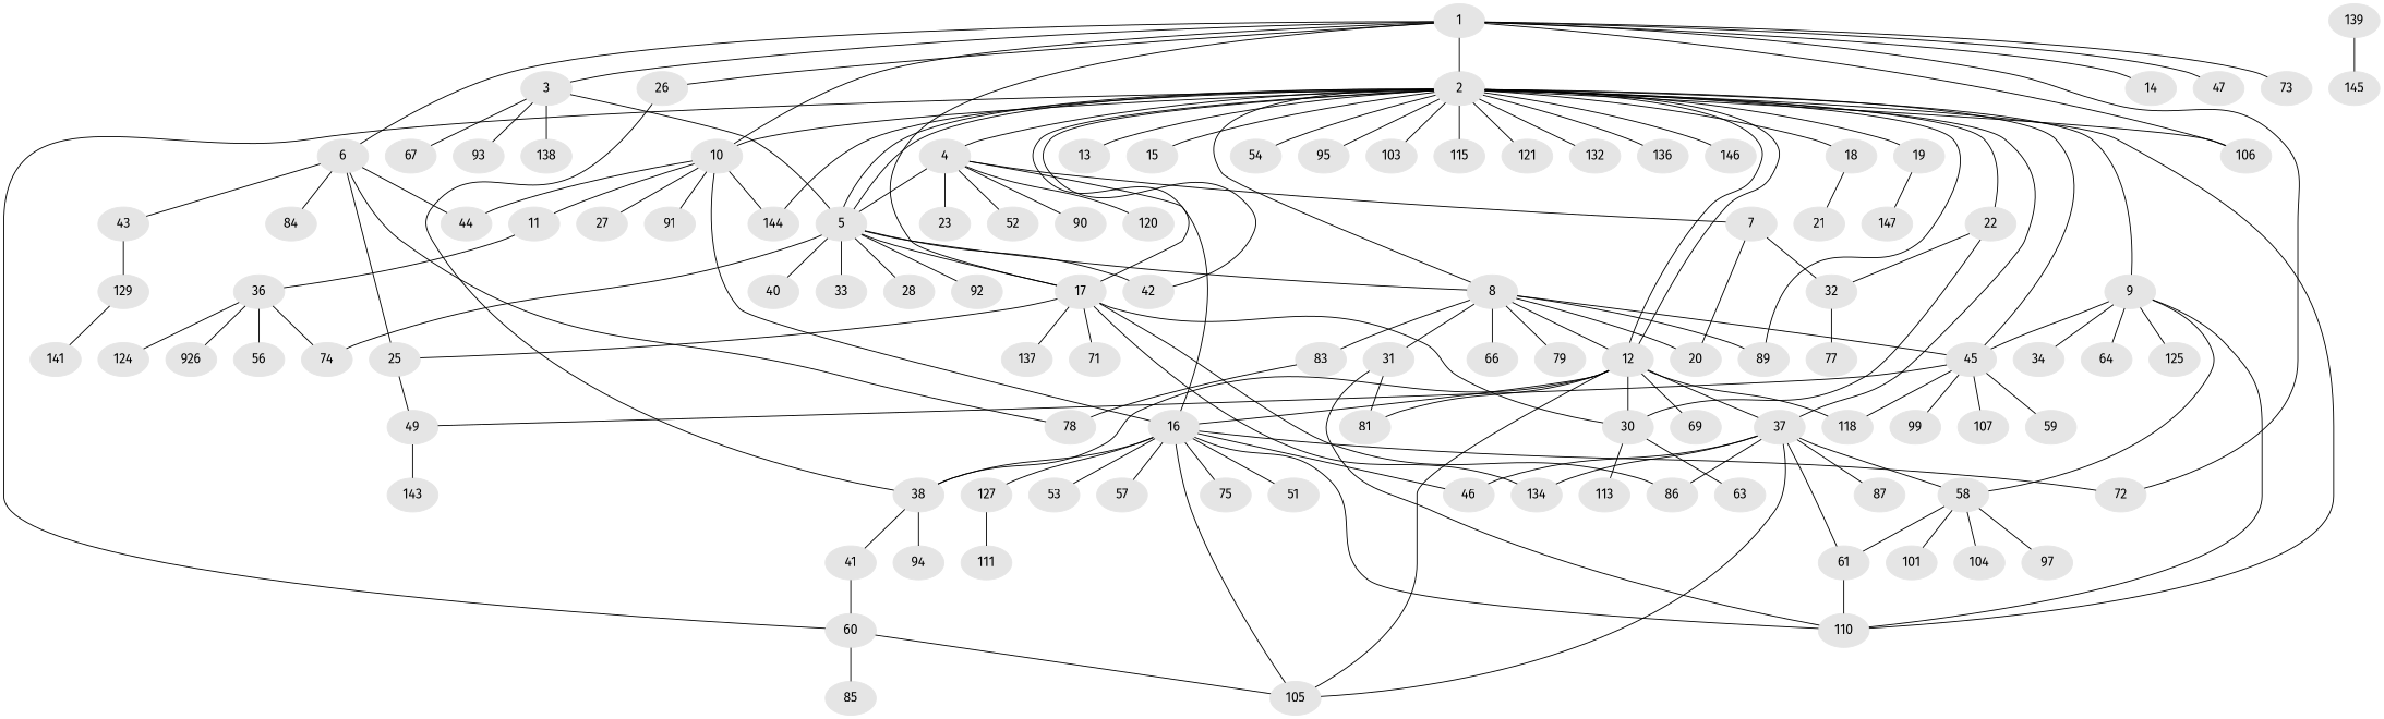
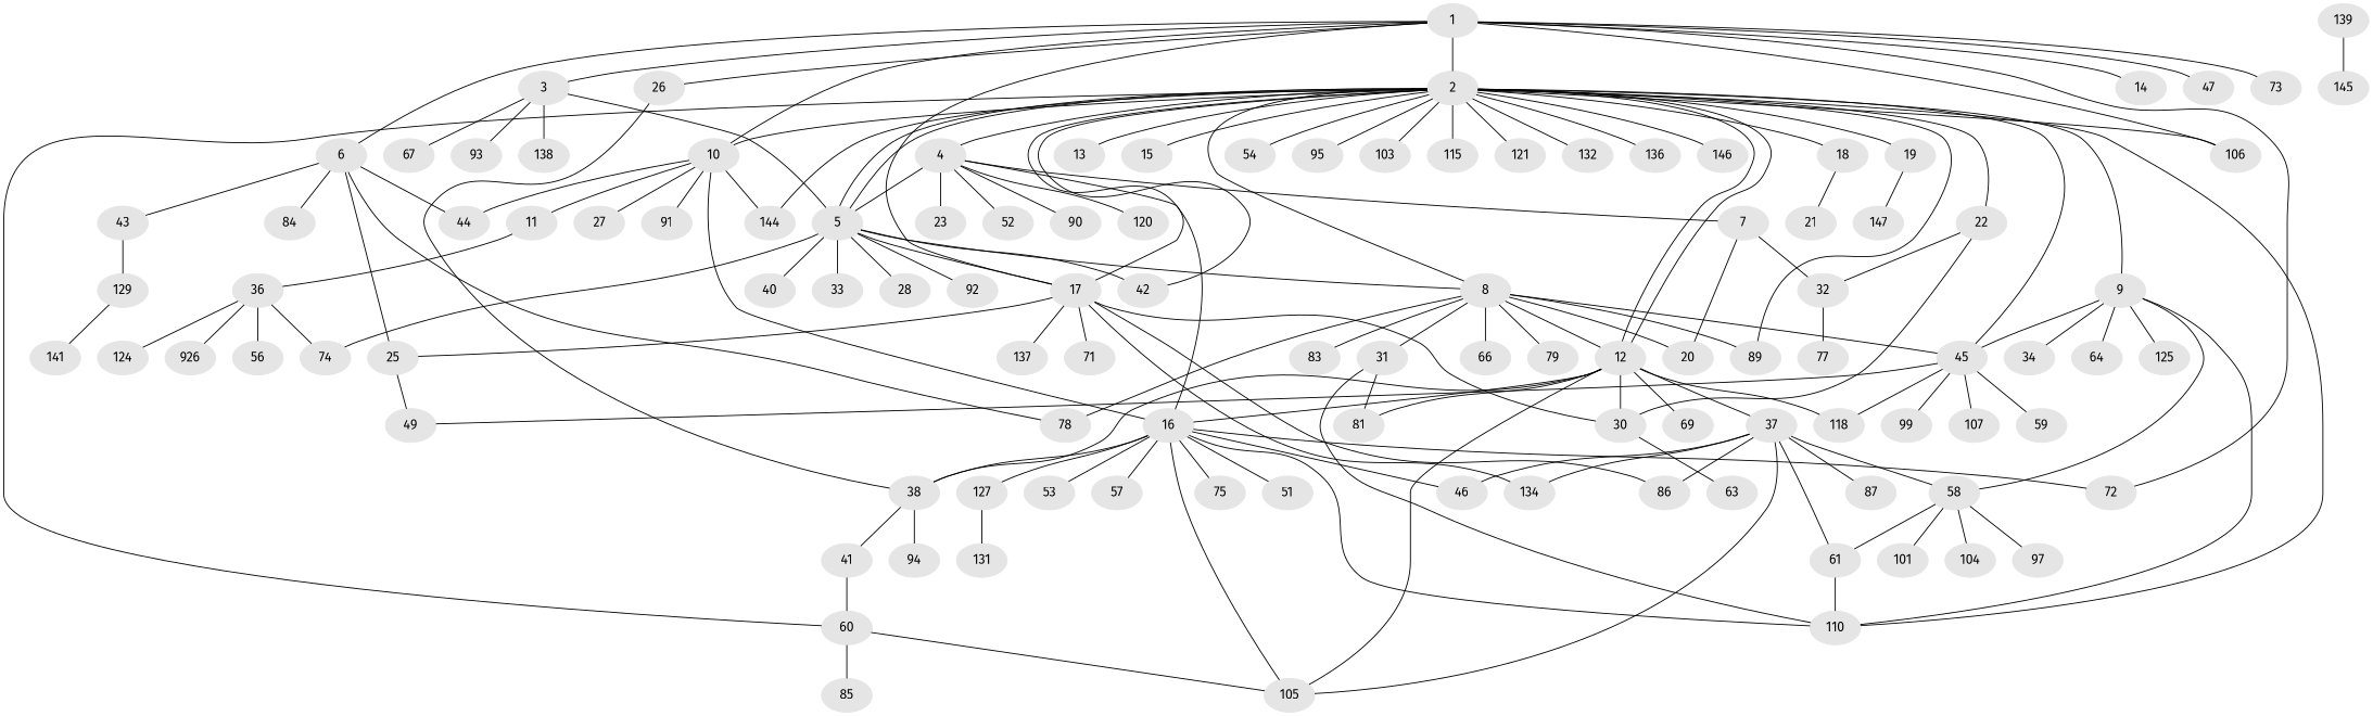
  graph {
    fontname="Fira Sans"
    node [color=gray90 fontname="Fira Sans" style=filled]
    edge [fontname="Fira Sans"]
    1 [super="+24"]
    2 [super="+68"]
    3 [super="+82"]
    6 [super="+112"]
    10 [super="+55"]
    14
    17 [super="+114"]
    26 [super="+140"]
    47
    72
    73
    106
    4 [super="+142"]
    5 [super="+50"]
    8 [super="+65"]
    9 [super="+62"]
    12 [super="+39"]
    13
    15
    18 [super="+80"]
    19
    22
    37 [super="+116"]
    42
    45 [super="+102"]
    54
    60
    89 [super="+128"]
    95
    103
    110 [super="+130"]
    115
    121
    132
    136
    144
    146
    67
    93
    138
    25
    43 [super="+92"]
    44
    78
    84
    16 [super="+29"]
    11
    27
    91
    30 [super="+48"]
    71
    86
    134
    137
    38 [super="+135"]
    7 [super="+133"]
    23
    52
    90
    120
    33
    28
    40
    74
    n65 [label=92]
    20
    31
    66
    79
    83
    34
    58 [super="+111"]
    64
    125
    69
    81 [super="+96"]
    105 [super="+117"]
    118
    21
    147
    32 [super="+123"]
    46 [super="+100"]
    61
    87
    49 [super="+108"]
    59
    99
    107
    85
    51
    53
    57
    75
    127
    129
    77 [super="+109"]
    97
    101
    104
    36 [super="+88"]
    56
    124
    n103 [label=926]
    63 [super="+119"]
-   113
    41 [super="+76"]
    94
-   131 [label=111]
-   143
+   131
    139
    145
    141
    1 -- 2
    1 -- 3
    1 -- 6
    1 -- 10
    1 -- 14
    1 -- 17
    1 -- 26
    1 -- 47
    1 -- 72
    1 -- 73
    1 -- 106
    2 -- 10 [weight=2]
    2 -- 17
    2 -- 106
    2 -- 4
    2 -- 5
    2 -- 5
    2 -- 8
    2 -- 9
    2 -- 12
    2 -- 12
    2 -- 13
    2 -- 15
    2 -- 18
    2 -- 19
    2 -- 22
-   2 -- 37
    2 -- 42
    2 -- 45
    2 -- 54
    2 -- 60
    2 -- 89
    2 -- 95
    2 -- 103
    2 -- 110
    2 -- 115
    2 -- 121
    2 -- 132
    2 -- 136
    2 -- 144
    2 -- 146
    3 -- 5
    3 -- 67
    3 -- 93
    3 -- 138
    6 -- 25
    6 -- 43
    6 -- 44
    6 -- 78
    6 -- 84
    10 -- 144
    10 -- 44
    10 -- 16
    10 -- 11
    10 -- 27
    10 -- 91
    17 -- 25
    17 -- 30
    17 -- 71
    17 -- 86
    17 -- 134
    17 -- 137
    26 -- 38
    4 -- 5
    4 -- 16
    4 -- 7
    4 -- 23
    4 -- 52
    4 -- 90
    4 -- 120
    5 -- 17
    5 -- 8
    5 -- 42
    5 -- 33
    5 -- 28
    5 -- 40
    5 -- 74
    5 -- n65
    8 -- 12
    8 -- 45
    8 -- 89
-   83 -- 78
+   8 -- 78
    8 -- 20
    8 -- 31
    8 -- 66
    8 -- 79
    8 -- 83
    9 -- 45
    9 -- 110
    9 -- 34
    9 -- 58
    9 -- 64
    9 -- 125
    12 -- 37
    12 -- 16
    12 -- 30
    12 -- 38
    12 -- 69
    12 -- 81
    12 -- 105
    12 -- 118
    18 -- 21
    19 -- 147
    22 -- 30
    22 -- 32
    37 -- 86
    37 -- 134
    37 -- 58
    37 -- 105
    37 -- 46
    37 -- 61
    37 -- 87
    45 -- 118
    45 -- 49
    45 -- 59
    45 -- 99
    45 -- 107
    60 -- 105
    60 -- 85
    25 -- 49
    43 -- 129
    16 -- 72
    16 -- 110
    16 -- 38
    16 -- 105
    16 -- 46
    16 -- 51
    16 -- 53
    16 -- 57 [weight=2]
    16 -- 75
    16 -- 127
    11 -- 36
    30 -- 63
-   30 -- 113
    38 -- 41
    38 -- 94
    7 -- 20
    7 -- 32
    31 -- 110
    31 -- 81
    58 -- 61
    58 -- 97
    58 -- 101
    58 -- 104
    32 -- 77
    61 -- 110
-   49 -- 143
    127 -- 131
    129 -- 141
    36 -- 74
    36 -- 56
    36 -- 124
    36 -- n103
    41 -- 60
    139 -- 145
  }
